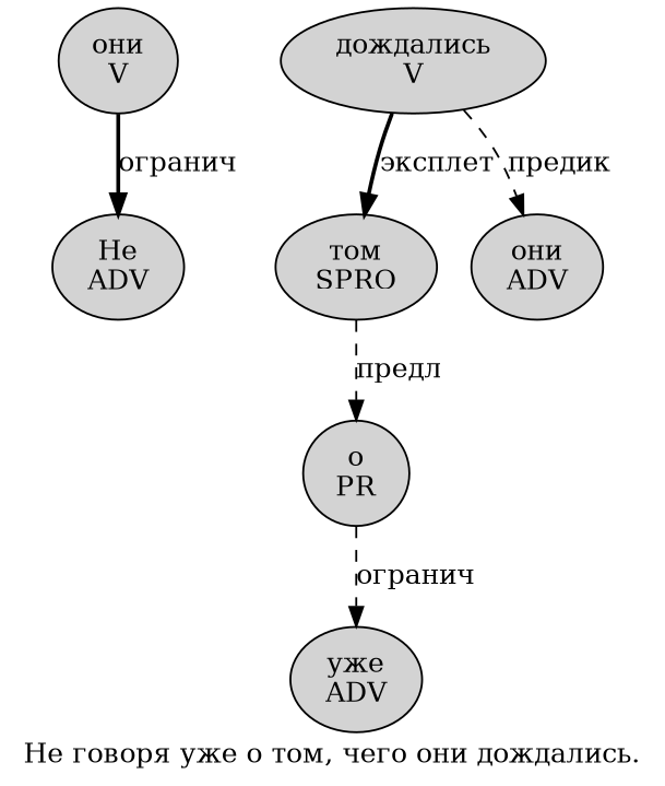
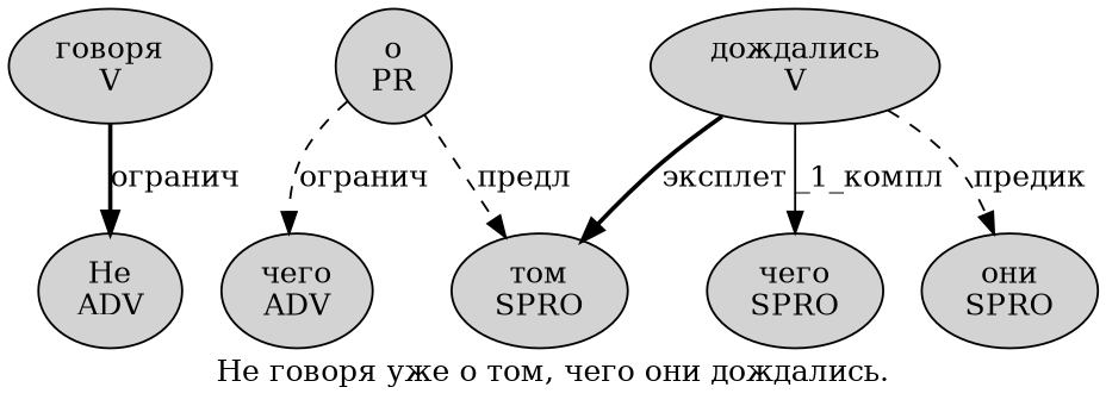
  digraph {
    label="Не говоря уже о том, чего они дождались."
    node [fillcolor=lightgray penwidth=1 shape=ellipse style=filled]
    edge [style=dashed]
    n1 [label="Не\nADV"]
-   n2 [label="они\nV"]
+   n2 [label="говоря\nV"]
    n3 [label="о\nPR"]
-   n4 [label="уже\nADV"]
+   n4 [label="чего\nADV"]
    n5 [label="том\nSPRO"]
    n6 [label="дождались\nV"]
-   n8 [label="они\nADV"]
+   n7 [label="чего\nSPRO"]
+   n8 [label="они\nSPRO"]
    n2 -> n1 [label="огранич" style=bold]
    n3 -> n4 [label="огранич"]
-   n5 -> n3 [label="предл"]
+   n3 -> n5 [label="предл"]
    n6 -> n5 [label="эксплет" style=bold]
+   n6 -> n7 [label="_1_компл" style=solid]
    n6 -> n8 [label="предик"]
  }
